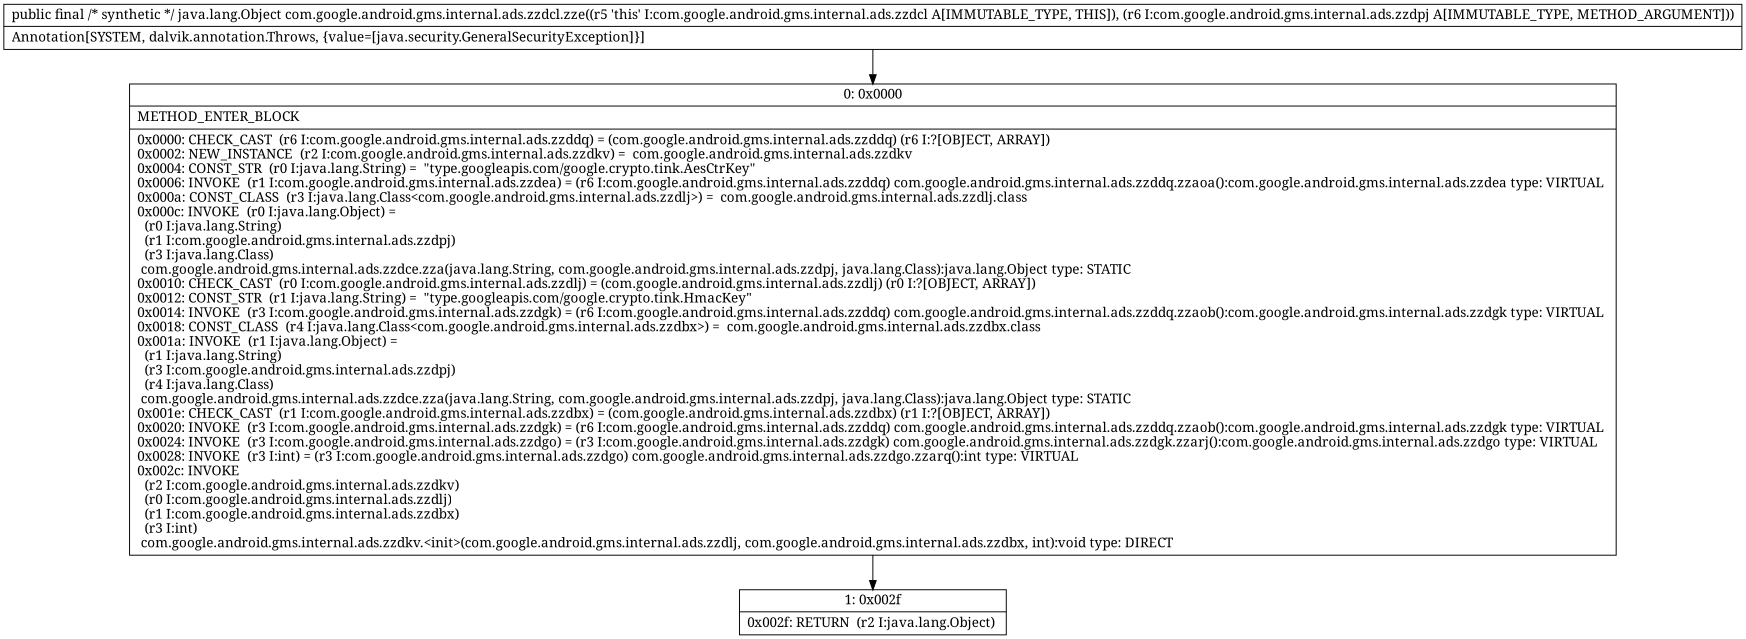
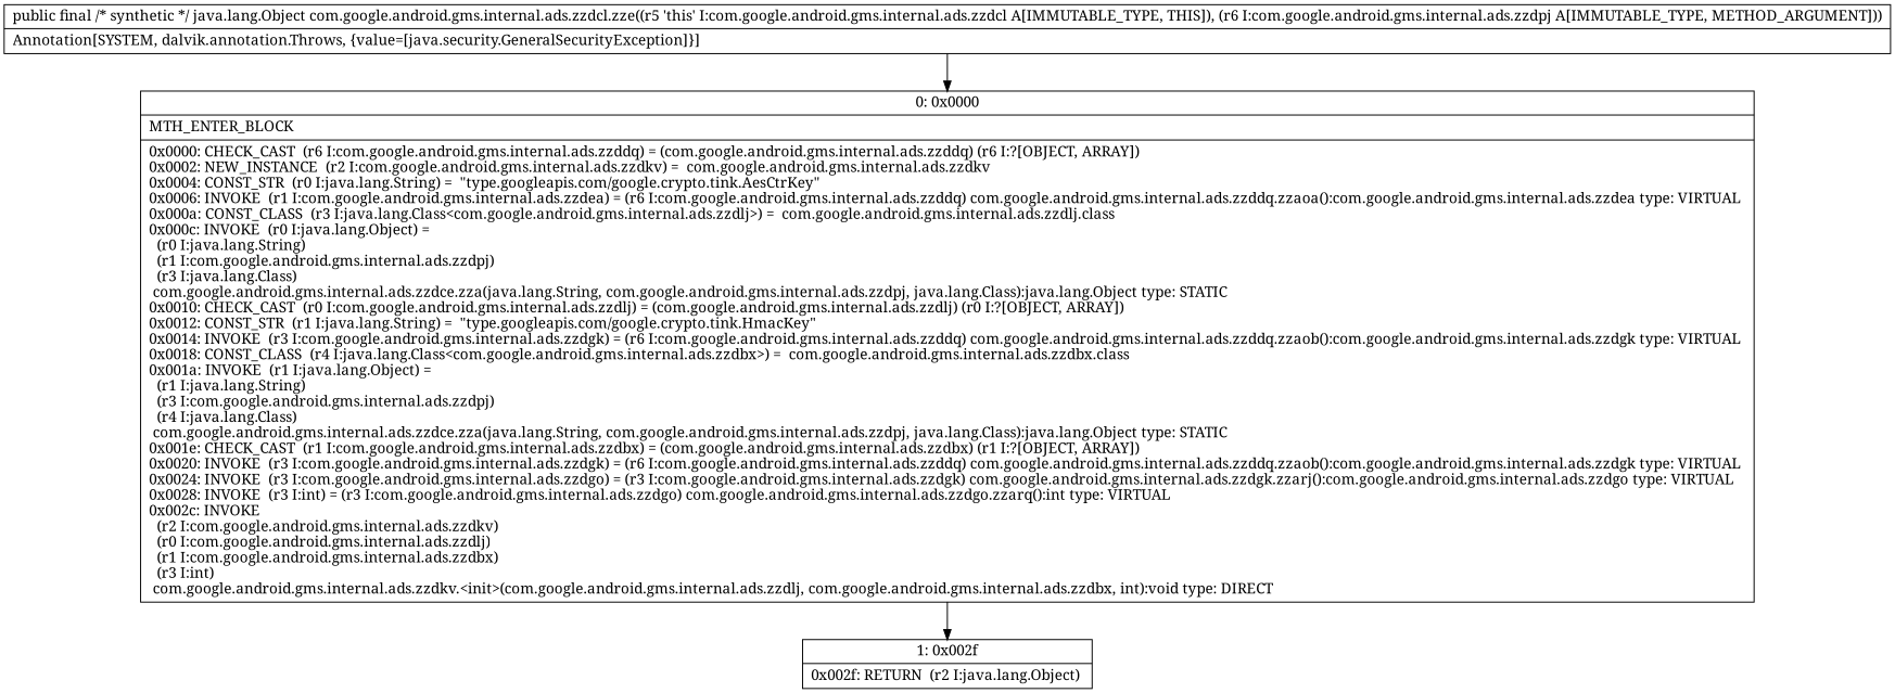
  digraph {
    fontname="Noto Serif"
    node [shape=record fontname="Noto Serif"]
    edge [fontname="Noto Serif"]
-   n1 [label="{0\:\ 0x0000|METHOD_ENTER_BLOCK\l|0x0000: CHECK_CAST  (r6 I:com.google.android.gms.internal.ads.zzddq) = (com.google.android.gms.internal.ads.zzddq) (r6 I:?[OBJECT, ARRAY]) \l0x0002: NEW_INSTANCE  (r2 I:com.google.android.gms.internal.ads.zzdkv) =  com.google.android.gms.internal.ads.zzdkv \l0x0004: CONST_STR  (r0 I:java.lang.String) =  \"type.googleapis.com\/google.crypto.tink.AesCtrKey\" \l0x0006: INVOKE  (r1 I:com.google.android.gms.internal.ads.zzdea) = (r6 I:com.google.android.gms.internal.ads.zzddq) com.google.android.gms.internal.ads.zzddq.zzaoa():com.google.android.gms.internal.ads.zzdea type: VIRTUAL \l0x000a: CONST_CLASS  (r3 I:java.lang.Class\<com.google.android.gms.internal.ads.zzdlj\>) =  com.google.android.gms.internal.ads.zzdlj.class \l0x000c: INVOKE  (r0 I:java.lang.Object) = \l  (r0 I:java.lang.String)\l  (r1 I:com.google.android.gms.internal.ads.zzdpj)\l  (r3 I:java.lang.Class)\l com.google.android.gms.internal.ads.zzdce.zza(java.lang.String, com.google.android.gms.internal.ads.zzdpj, java.lang.Class):java.lang.Object type: STATIC \l0x0010: CHECK_CAST  (r0 I:com.google.android.gms.internal.ads.zzdlj) = (com.google.android.gms.internal.ads.zzdlj) (r0 I:?[OBJECT, ARRAY]) \l0x0012: CONST_STR  (r1 I:java.lang.String) =  \"type.googleapis.com\/google.crypto.tink.HmacKey\" \l0x0014: INVOKE  (r3 I:com.google.android.gms.internal.ads.zzdgk) = (r6 I:com.google.android.gms.internal.ads.zzddq) com.google.android.gms.internal.ads.zzddq.zzaob():com.google.android.gms.internal.ads.zzdgk type: VIRTUAL \l0x0018: CONST_CLASS  (r4 I:java.lang.Class\<com.google.android.gms.internal.ads.zzdbx\>) =  com.google.android.gms.internal.ads.zzdbx.class \l0x001a: INVOKE  (r1 I:java.lang.Object) = \l  (r1 I:java.lang.String)\l  (r3 I:com.google.android.gms.internal.ads.zzdpj)\l  (r4 I:java.lang.Class)\l com.google.android.gms.internal.ads.zzdce.zza(java.lang.String, com.google.android.gms.internal.ads.zzdpj, java.lang.Class):java.lang.Object type: STATIC \l0x001e: CHECK_CAST  (r1 I:com.google.android.gms.internal.ads.zzdbx) = (com.google.android.gms.internal.ads.zzdbx) (r1 I:?[OBJECT, ARRAY]) \l0x0020: INVOKE  (r3 I:com.google.android.gms.internal.ads.zzdgk) = (r6 I:com.google.android.gms.internal.ads.zzddq) com.google.android.gms.internal.ads.zzddq.zzaob():com.google.android.gms.internal.ads.zzdgk type: VIRTUAL \l0x0024: INVOKE  (r3 I:com.google.android.gms.internal.ads.zzdgo) = (r3 I:com.google.android.gms.internal.ads.zzdgk) com.google.android.gms.internal.ads.zzdgk.zzarj():com.google.android.gms.internal.ads.zzdgo type: VIRTUAL \l0x0028: INVOKE  (r3 I:int) = (r3 I:com.google.android.gms.internal.ads.zzdgo) com.google.android.gms.internal.ads.zzdgo.zzarq():int type: VIRTUAL \l0x002c: INVOKE  \l  (r2 I:com.google.android.gms.internal.ads.zzdkv)\l  (r0 I:com.google.android.gms.internal.ads.zzdlj)\l  (r1 I:com.google.android.gms.internal.ads.zzdbx)\l  (r3 I:int)\l com.google.android.gms.internal.ads.zzdkv.\<init\>(com.google.android.gms.internal.ads.zzdlj, com.google.android.gms.internal.ads.zzdbx, int):void type: DIRECT \l}"]
+   n1 [label="{0\:\ 0x0000|MTH_ENTER_BLOCK\l|0x0000: CHECK_CAST  (r6 I:com.google.android.gms.internal.ads.zzddq) = (com.google.android.gms.internal.ads.zzddq) (r6 I:?[OBJECT, ARRAY]) \l0x0002: NEW_INSTANCE  (r2 I:com.google.android.gms.internal.ads.zzdkv) =  com.google.android.gms.internal.ads.zzdkv \l0x0004: CONST_STR  (r0 I:java.lang.String) =  \"type.googleapis.com\/google.crypto.tink.AesCtrKey\" \l0x0006: INVOKE  (r1 I:com.google.android.gms.internal.ads.zzdea) = (r6 I:com.google.android.gms.internal.ads.zzddq) com.google.android.gms.internal.ads.zzddq.zzaoa():com.google.android.gms.internal.ads.zzdea type: VIRTUAL \l0x000a: CONST_CLASS  (r3 I:java.lang.Class\<com.google.android.gms.internal.ads.zzdlj\>) =  com.google.android.gms.internal.ads.zzdlj.class \l0x000c: INVOKE  (r0 I:java.lang.Object) = \l  (r0 I:java.lang.String)\l  (r1 I:com.google.android.gms.internal.ads.zzdpj)\l  (r3 I:java.lang.Class)\l com.google.android.gms.internal.ads.zzdce.zza(java.lang.String, com.google.android.gms.internal.ads.zzdpj, java.lang.Class):java.lang.Object type: STATIC \l0x0010: CHECK_CAST  (r0 I:com.google.android.gms.internal.ads.zzdlj) = (com.google.android.gms.internal.ads.zzdlj) (r0 I:?[OBJECT, ARRAY]) \l0x0012: CONST_STR  (r1 I:java.lang.String) =  \"type.googleapis.com\/google.crypto.tink.HmacKey\" \l0x0014: INVOKE  (r3 I:com.google.android.gms.internal.ads.zzdgk) = (r6 I:com.google.android.gms.internal.ads.zzddq) com.google.android.gms.internal.ads.zzddq.zzaob():com.google.android.gms.internal.ads.zzdgk type: VIRTUAL \l0x0018: CONST_CLASS  (r4 I:java.lang.Class\<com.google.android.gms.internal.ads.zzdbx\>) =  com.google.android.gms.internal.ads.zzdbx.class \l0x001a: INVOKE  (r1 I:java.lang.Object) = \l  (r1 I:java.lang.String)\l  (r3 I:com.google.android.gms.internal.ads.zzdpj)\l  (r4 I:java.lang.Class)\l com.google.android.gms.internal.ads.zzdce.zza(java.lang.String, com.google.android.gms.internal.ads.zzdpj, java.lang.Class):java.lang.Object type: STATIC \l0x001e: CHECK_CAST  (r1 I:com.google.android.gms.internal.ads.zzdbx) = (com.google.android.gms.internal.ads.zzdbx) (r1 I:?[OBJECT, ARRAY]) \l0x0020: INVOKE  (r3 I:com.google.android.gms.internal.ads.zzdgk) = (r6 I:com.google.android.gms.internal.ads.zzddq) com.google.android.gms.internal.ads.zzddq.zzaob():com.google.android.gms.internal.ads.zzdgk type: VIRTUAL \l0x0024: INVOKE  (r3 I:com.google.android.gms.internal.ads.zzdgo) = (r3 I:com.google.android.gms.internal.ads.zzdgk) com.google.android.gms.internal.ads.zzdgk.zzarj():com.google.android.gms.internal.ads.zzdgo type: VIRTUAL \l0x0028: INVOKE  (r3 I:int) = (r3 I:com.google.android.gms.internal.ads.zzdgo) com.google.android.gms.internal.ads.zzdgo.zzarq():int type: VIRTUAL \l0x002c: INVOKE  \l  (r2 I:com.google.android.gms.internal.ads.zzdkv)\l  (r0 I:com.google.android.gms.internal.ads.zzdlj)\l  (r1 I:com.google.android.gms.internal.ads.zzdbx)\l  (r3 I:int)\l com.google.android.gms.internal.ads.zzdkv.\<init\>(com.google.android.gms.internal.ads.zzdlj, com.google.android.gms.internal.ads.zzdbx, int):void type: DIRECT \l}"]
    n2 [label="{1\:\ 0x002f|0x002f: RETURN  (r2 I:java.lang.Object) \l}"]
    n3 [label="{public final \/* synthetic *\/ java.lang.Object com.google.android.gms.internal.ads.zzdcl.zze((r5 'this' I:com.google.android.gms.internal.ads.zzdcl A[IMMUTABLE_TYPE, THIS]), (r6 I:com.google.android.gms.internal.ads.zzdpj A[IMMUTABLE_TYPE, METHOD_ARGUMENT]))  | Annotation[SYSTEM, dalvik.annotation.Throws, \{value=[java.security.GeneralSecurityException]\}]\l}"]
    n1 -> n2
    n3 -> n1
  }
